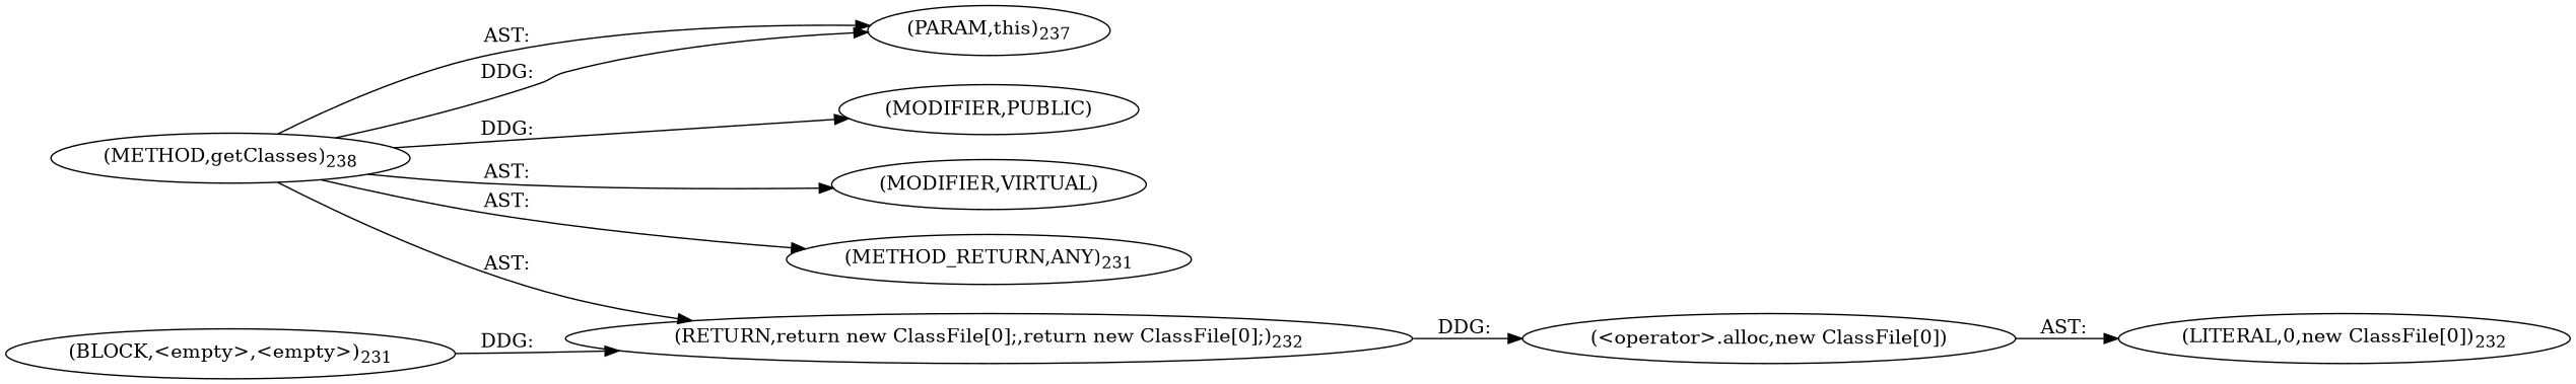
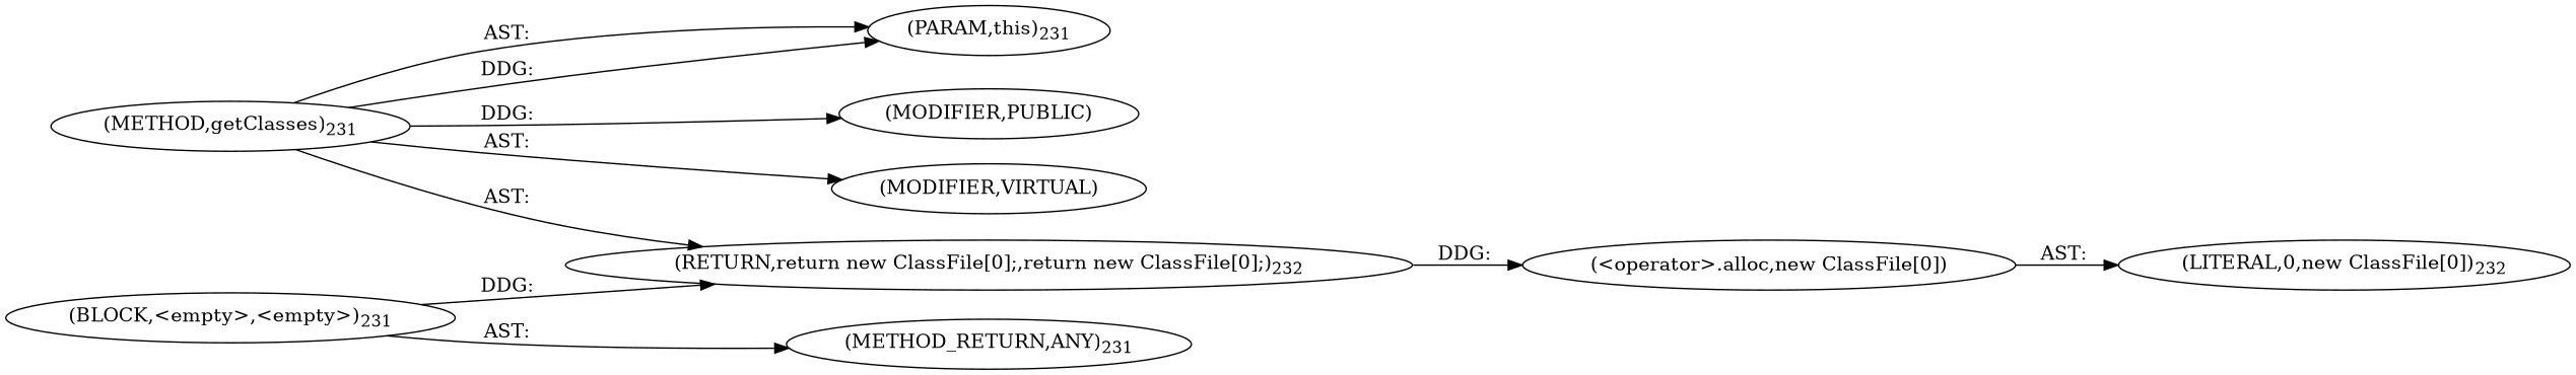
  digraph {
    rankdir=LR
-   n1 [label=<(METHOD,getClasses)<SUB>238</SUB>>]
-   n2 [label=<(PARAM,this)<SUB>237</SUB>>]
+   n1 [label=<(METHOD,getClasses)<SUB>231</SUB>>]
+   n2 [label=<(PARAM,this)<SUB>231</SUB>>]
    n3 [label=<(MODIFIER,PUBLIC)>]
    n4 [label=<(MODIFIER,VIRTUAL)>]
    n5 [label=<(METHOD_RETURN,ANY)<SUB>231</SUB>>]
    n6 [label=<(RETURN,return new ClassFile[0];,return new ClassFile[0];)<SUB>232</SUB>>]
    n7 [label=<(BLOCK,&lt;empty&gt;,&lt;empty&gt;)<SUB>231</SUB>>]
    n8 [label=<(&lt;operator&gt;.alloc,new ClassFile[0])>]
    n9 [label=<(LITERAL,0,new ClassFile[0])<SUB>232</SUB>>]
    n1 -> n2 [label="AST: "]
    n1 -> n2 [label="DDG: "]
    n1 -> n3 [label="DDG: "]
    n1 -> n4 [label="AST: "]
-   n1 -> n5 [label="AST: "]
+   n7 -> n5 [label="AST: "]
    n1 -> n6 [label="AST: "]
    n6 -> n8 [label="DDG: "]
    n7 -> n6 [label="DDG: "]
    n8 -> n9 [label="AST: "]
  }
